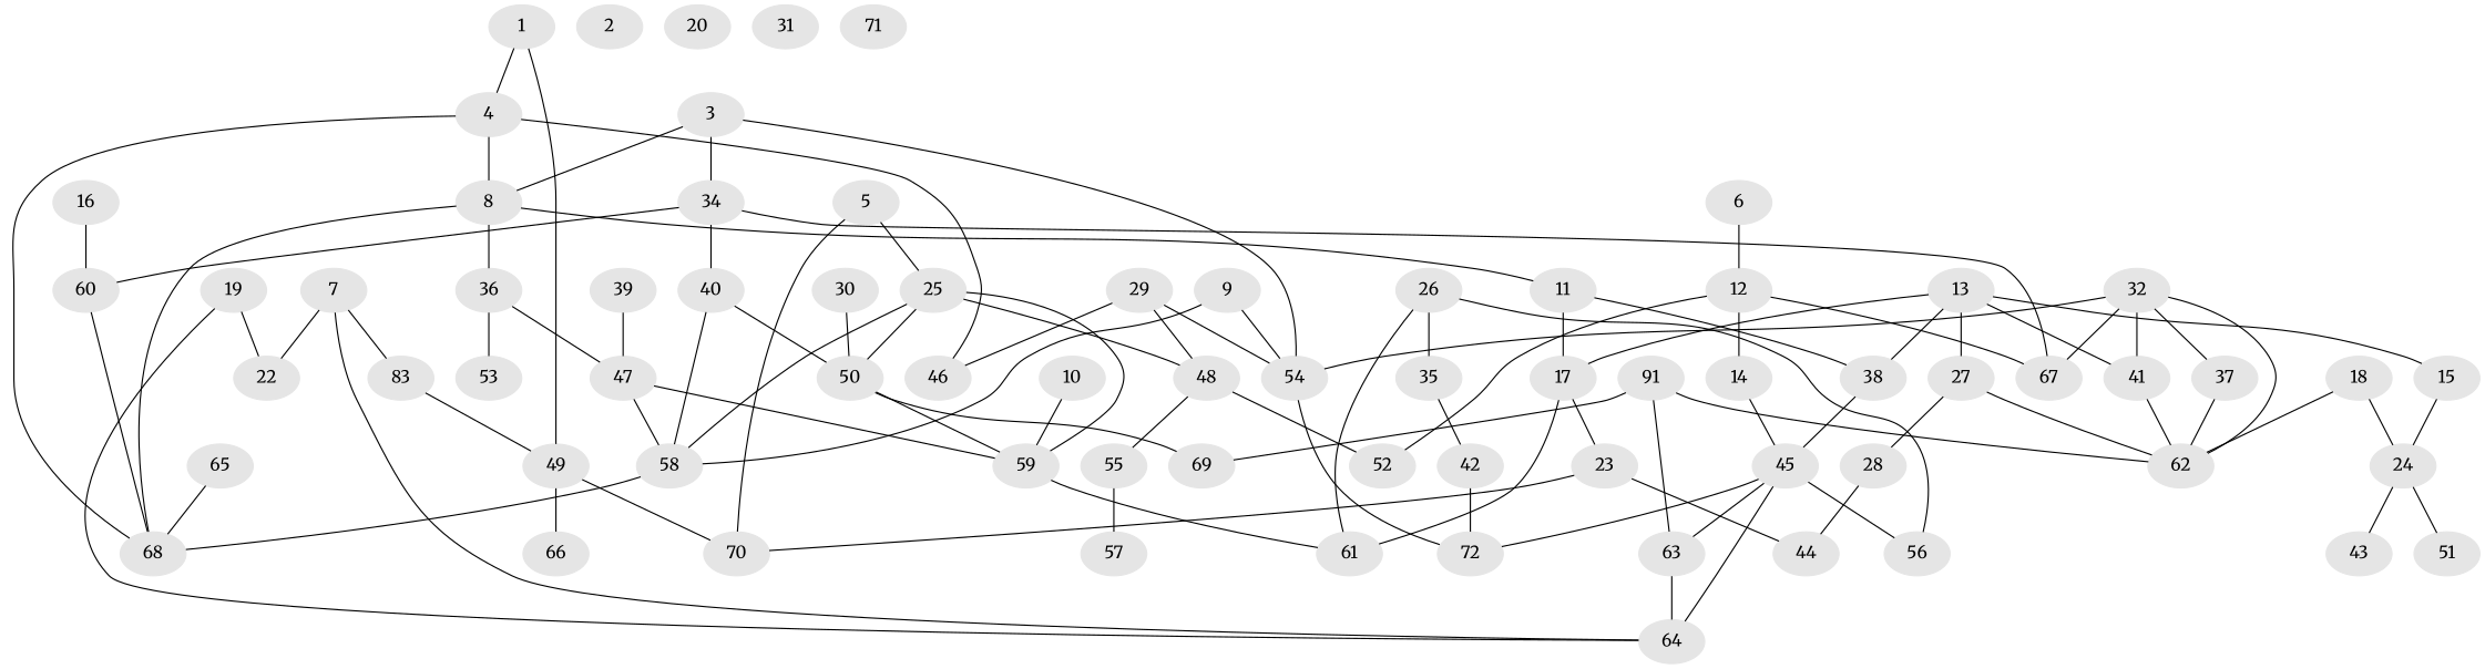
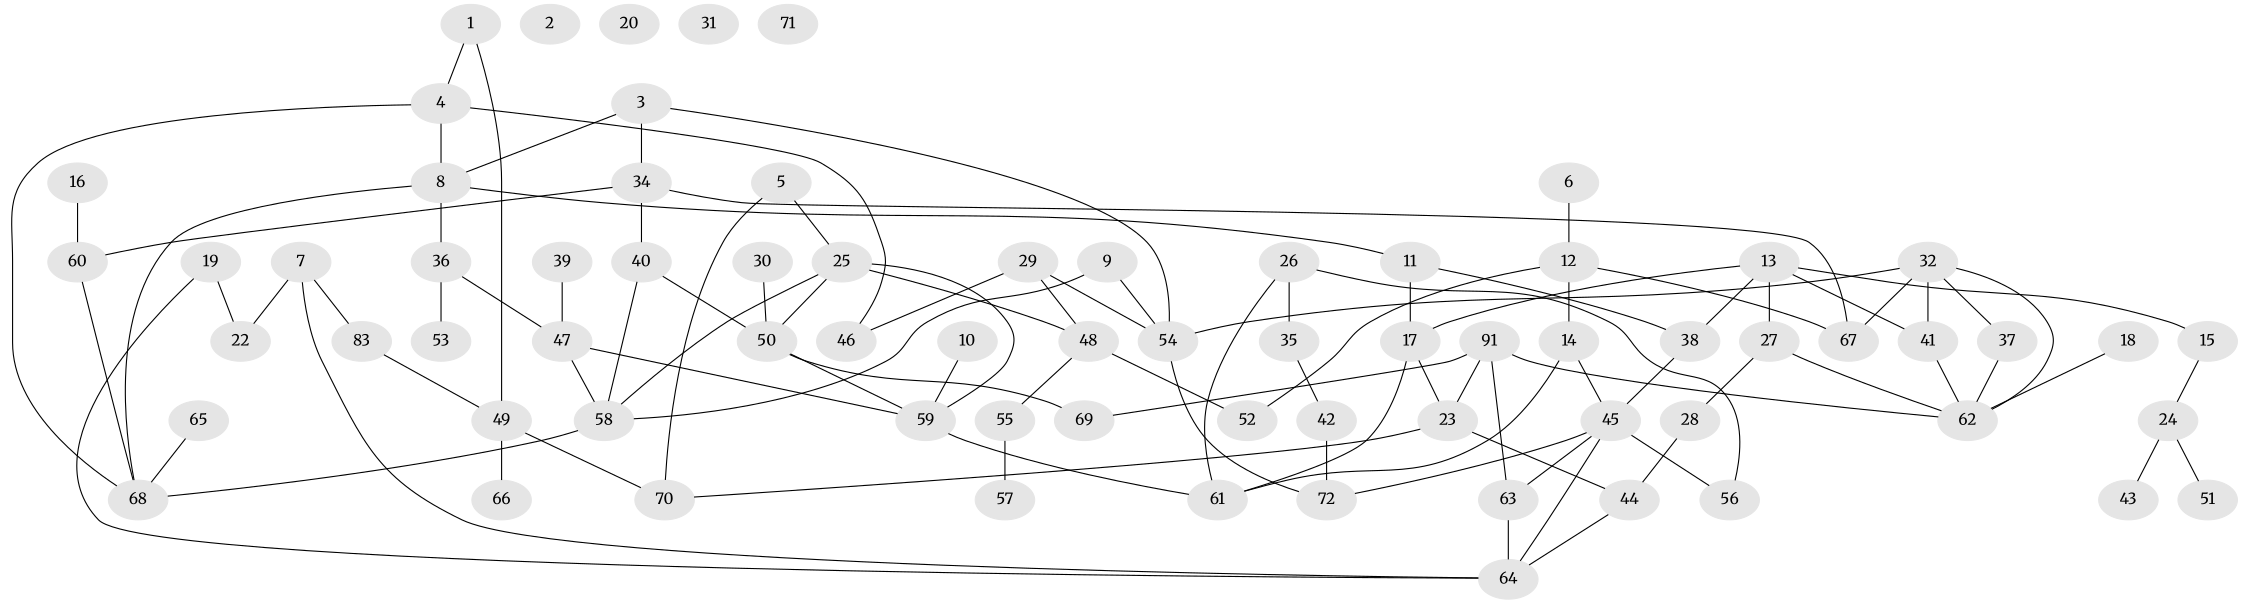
  graph {
    fontname=Merriweather
    node [color=gray90 fontname=Merriweather style=filled]
    edge [fontname=Merriweather]
    1
    4
    49
    8
    46
    68
    70
    66
    2
    3
    34
    54
    11
    36
    60
    67
    40
    72
    5
    25
    58
    59
    48
    50
    6
    12
    14
    52
    7
    22
    n31 [label=83]
    64
    17
    38
    47
    53
    9
    10
    61
    23
    45
    13
    15
    27
    41
    24
    62
    28
    63
    56
    43
    51
    16
    44
    18
    19
    20
    n58 [label=91]
    69
    55
    26
    35
    42
    29
    30
    31
    32
    37
    39
    57
    65
    71
    1 -- 4
    1 -- 49
    4 -- 8
    4 -- 46
    4 -- 68
    49 -- 70
    49 -- 66
    8 -- 68
    8 -- 11
    8 -- 36
    3 -- 8
    3 -- 34
    3 -- 54
    34 -- 60
    34 -- 67
    34 -- 40
    54 -- 72
    11 -- 17
    11 -- 38
    36 -- 47
    36 -- 53
    60 -- 68
    40 -- 58
    40 -- 50
    5 -- 70
    5 -- 25
    25 -- 58
    25 -- 59
    25 -- 48
    25 -- 50
    58 -- 68
    59 -- 61
    48 -- 52
    48 -- 55
    50 -- 59
    50 -- 69
    6 -- 12
    12 -- 67
    12 -- 14
    12 -- 52
+   14 -- 61
    14 -- 45
    7 -- 22
    7 -- n31
    7 -- 64
    n31 -- 49
    17 -- 61
    17 -- 23
    38 -- 45
    47 -- 58
    47 -- 59
    9 -- 54
    9 -- 58
    10 -- 59
    23 -- 70
    23 -- 44
    45 -- 72
    45 -- 64
    45 -- 63
    45 -- 56
    13 -- 17
    13 -- 38
    13 -- 15
    13 -- 27
    13 -- 41
    15 -- 24
    27 -- 62
    27 -- 28
    41 -- 62
    24 -- 43
    24 -- 51
    28 -- 44
    63 -- 64
    16 -- 60
-   18 -- 24
+   44 -- 64
    18 -- 62
    19 -- 22
    19 -- 64
+   n58 -- 23
    n58 -- 62
    n58 -- 63
    n58 -- 69
    55 -- 57
    26 -- 61
    26 -- 56
    26 -- 35
    35 -- 42
    42 -- 72
    29 -- 46
    29 -- 54
    29 -- 48
    30 -- 50
    32 -- 54
    32 -- 67
    32 -- 41
    32 -- 62
    32 -- 37
    37 -- 62
    39 -- 47
    65 -- 68
  }
